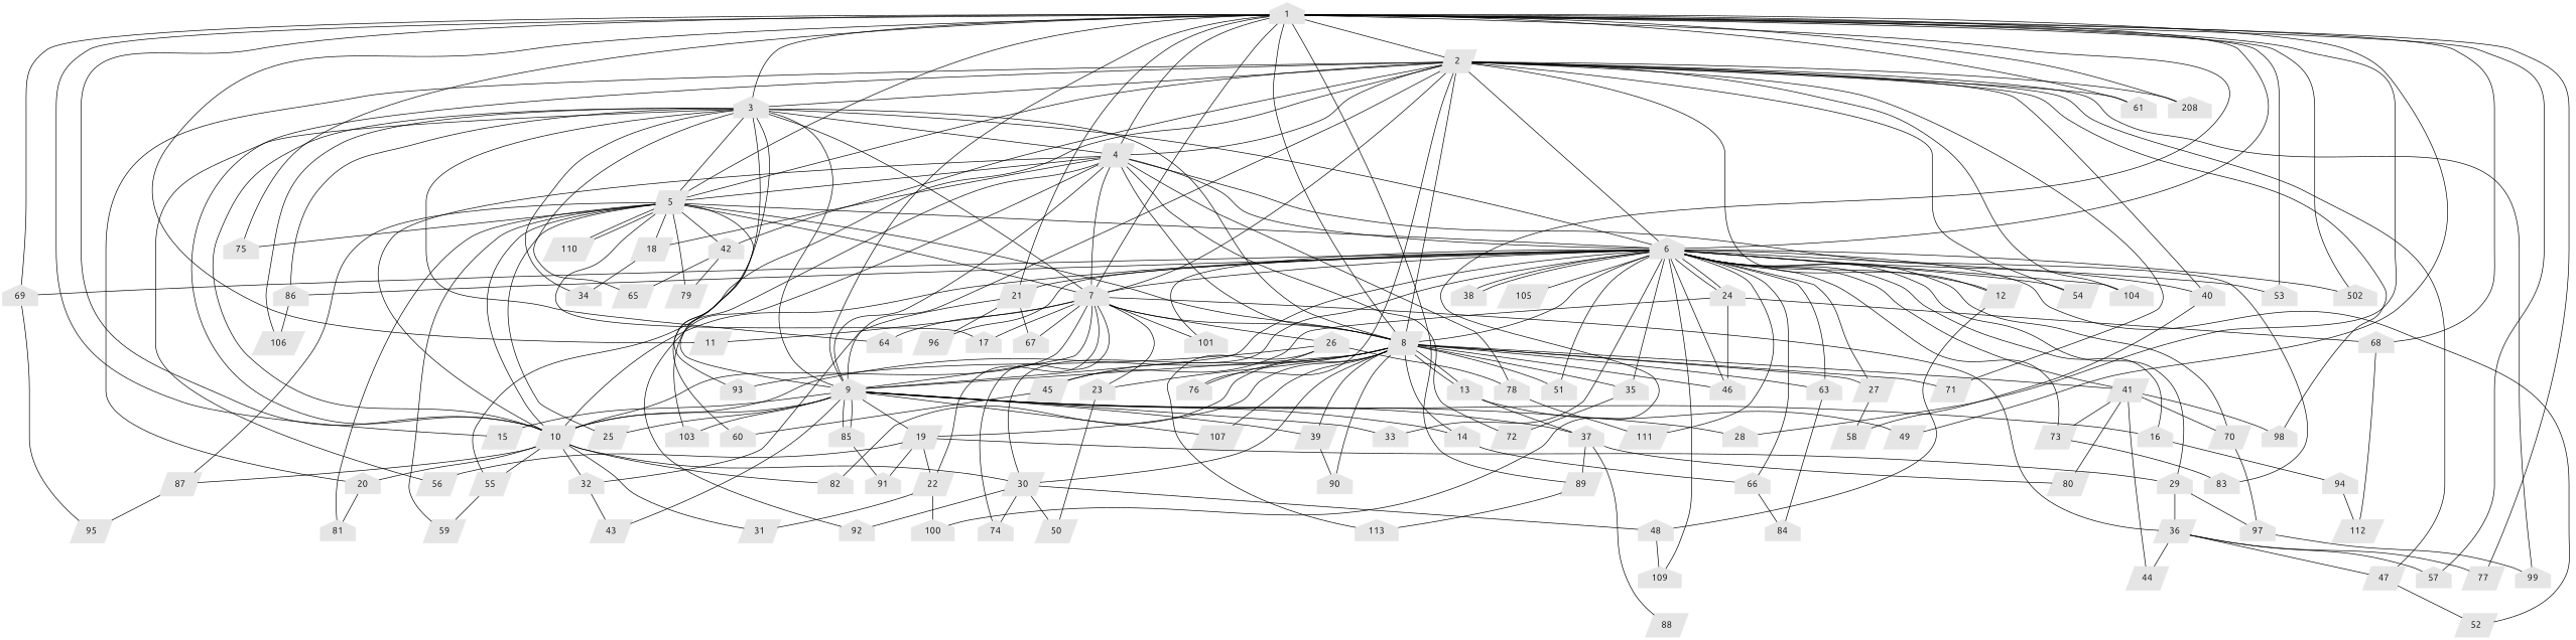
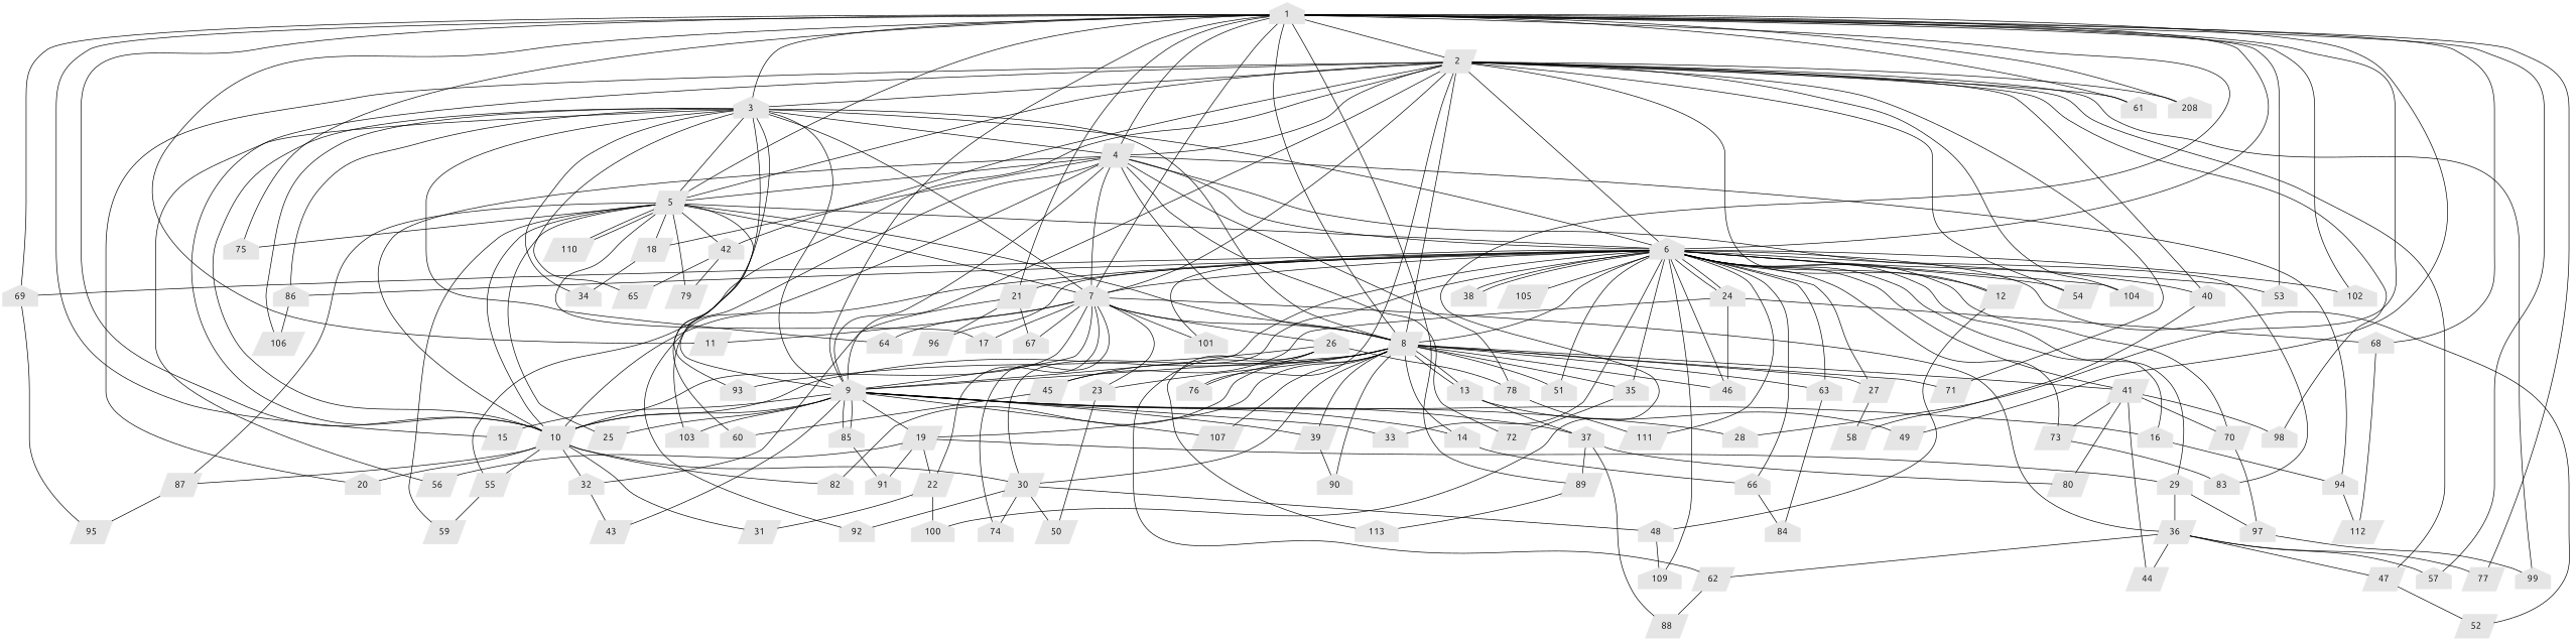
  graph {
    fontname=Ubuntu
    node [color=gray90 fontname=Ubuntu shape=house style=filled]
    edge [fontname=Ubuntu]
    2 [shape=parallelogram]
    1
    3
    4 [shape=parallelogram]
    5 [shape=parallelogram]
    6
    7
    8 [shape=parallelogram]
    9
    10 [shape=parallelogram]
    11 [shape=parallelogram]
    15 [shape=parallelogram]
    21 [shape=parallelogram]
    28
    49 [shape=parallelogram]
    53
    57
    61
    68
    69
    75
    77 [shape=parallelogram]
    89 [shape=parallelogram]
    100
-   102 [label=502]
+   102
    n26 [label=208]
    12 [shape=parallelogram]
    20
    40
    42
    47 [shape=parallelogram]
    54 [shape=parallelogram]
    55 [shape=parallelogram]
    71 [shape=parallelogram]
    76
    98
    99
    104
    34
    56 [shape=parallelogram]
    60
    64
    65 [shape=parallelogram]
    86
    93
    106 [shape=parallelogram]
    18 [shape=parallelogram]
    72 [shape=parallelogram]
    78
    83
    92
    94
    103
    17
    25 [shape=parallelogram]
    59 [shape=parallelogram]
    79 [shape=parallelogram]
-   81
    87 [shape=parallelogram]
    110 [shape=parallelogram]
    16
    24
    27 [shape=parallelogram]
    29
    33
    35
    38
    41 [shape=parallelogram]
    46
    51
    52 [shape=parallelogram]
    63
    66
    70 [shape=parallelogram]
    73 [shape=parallelogram]
    96 [shape=parallelogram]
    101
    105 [shape=parallelogram]
    109
    111 [shape=parallelogram]
    30 [shape=parallelogram]
    26
    22 [shape=parallelogram]
    23
    36 [shape=parallelogram]
    67
    74
    13
    14
    19 [shape=parallelogram]
    39 [shape=parallelogram]
    45 [shape=parallelogram]
    82
    90
    107 [shape=parallelogram]
    37
    43 [shape=parallelogram]
    85
    31 [shape=parallelogram]
    32
    112 [shape=parallelogram]
    95 [shape=parallelogram]
    113
    48
    58 [shape=parallelogram]
+   62 [shape=parallelogram]
    97
    44 [shape=parallelogram]
    80 [shape=parallelogram]
    84
    50 [shape=parallelogram]
    91
    88 [shape=parallelogram]
    2 -- 3
    2 -- 4
    2 -- 5
    2 -- 6
    2 -- 7
    2 -- 8
    2 -- 9
    2 -- 10
    2 -- 61
    2 -- n26
    2 -- 12
    2 -- 20
    2 -- 40
    2 -- 42
    2 -- 47
    2 -- 54
    2 -- 55
    2 -- 71
    2 -- 76
    2 -- 98
    2 -- 99
    2 -- 104
    1 -- 2
    1 -- 3
    1 -- 4
    1 -- 5
    1 -- 6
    1 -- 7
    1 -- 8
    1 -- 9
    1 -- 10
    1 -- 11
    1 -- 15
    1 -- 21
    1 -- 28
    1 -- 49
    1 -- 53
    1 -- 57
    1 -- 61
    1 -- 68
    1 -- 69
    1 -- 75
    1 -- 77
    1 -- 89
    1 -- 100
    1 -- 102
    1 -- n26
    3 -- 4
    3 -- 5
    3 -- 6
    3 -- 7
    3 -- 8
    3 -- 9
    3 -- 10
    3 -- 34
    3 -- 56
    3 -- 60
    3 -- 64
    3 -- 65
    3 -- 86
    3 -- 93
    3 -- 106
    4 -- 5
    4 -- 6
    4 -- 7
    4 -- 8
    4 -- 9
    4 -- 10
    4 -- 18
    4 -- 72
    4 -- 78
    4 -- 83
    4 -- 92
+   4 -- 94
    4 -- 103
    5 -- 6
    5 -- 7
    5 -- 8
    5 -- 9
    5 -- 10
    5 -- 75
    5 -- 42
    5 -- 18
    5 -- 17
    5 -- 25
    5 -- 59
    5 -- 79
-   5 -- 81
    5 -- 87
    5 -- 110
    5 -- 110
    6 -- 7
    6 -- 8
    6 -- 9
    6 -- 10
    6 -- 21
    6 -- 53
    6 -- 69
    6 -- 102
    6 -- 12
    6 -- 40
    6 -- 54
    6 -- 104
    6 -- 86
    6 -- 16
    6 -- 24
    6 -- 24
    6 -- 27
    6 -- 29
    6 -- 33
    6 -- 35
    6 -- 38
    6 -- 38
    6 -- 41
    6 -- 46
    6 -- 51
    6 -- 52
    6 -- 63
    6 -- 66
    6 -- 70
    6 -- 73
    6 -- 96
    6 -- 101
    6 -- 105
    6 -- 109
    6 -- 111
    6 -- 30
    7 -- 8
    7 -- 9
    7 -- 10
    7 -- 11
    7 -- 64
    7 -- 17
    7 -- 101
    7 -- 26
    7 -- 22
    7 -- 23
    7 -- 36
    7 -- 67
    7 -- 74
    8 -- 9
    8 -- 10
    8 -- 71
    8 -- 27
    8 -- 35
    8 -- 41
    8 -- 46
    8 -- 51
    8 -- 63
    8 -- 30
    8 -- 23
    8 -- 13
    8 -- 13
    8 -- 14
    8 -- 19
    8 -- 39
    8 -- 45
    8 -- 82
    8 -- 90
    8 -- 107
    9 -- 10
    9 -- 15
    9 -- 28
    9 -- 103
    9 -- 25
    9 -- 16
    9 -- 33
    9 -- 14
    9 -- 19
    9 -- 39
    9 -- 107
    9 -- 37
    9 -- 43
    9 -- 85
    9 -- 85
    10 -- 20
    10 -- 55
    10 -- 87
    10 -- 30
    10 -- 82
    10 -- 31
    10 -- 32
    21 -- 96
    21 -- 67
    21 -- 32
    68 -- 112
    69 -- 95
    89 -- 113
    12 -- 48
-   20 -- 81
    40 -- 58
    42 -- 65
    42 -- 79
    47 -- 52
    55 -- 59
    86 -- 106
    18 -- 34
    78 -- 111
    94 -- 112
    87 -- 95
    16 -- 94
    24 -- 68
    24 -- 46
    24 -- 45
    27 -- 58
    29 -- 36
    29 -- 97
    35 -- 72
    41 -- 98
    41 -- 70
    41 -- 73
    41 -- 44
    41 -- 80
    63 -- 84
    66 -- 84
    70 -- 97
    73 -- 83
    30 -- 92
    30 -- 74
    30 -- 48
    30 -- 50
    26 -- 76
    26 -- 93
    26 -- 78
    26 -- 113
+   26 -- 62
    22 -- 100
    22 -- 31
    23 -- 50
    36 -- 57
    36 -- 77
    36 -- 47
+   36 -- 62
    36 -- 44
    13 -- 49
    13 -- 37
    14 -- 66
    19 -- 56
    19 -- 29
    19 -- 22
    19 -- 91
    39 -- 90
    45 -- 60
    37 -- 89
    37 -- 80
    37 -- 88
    85 -- 91
    32 -- 43
    48 -- 109
+   62 -- 88
    97 -- 99
  }
